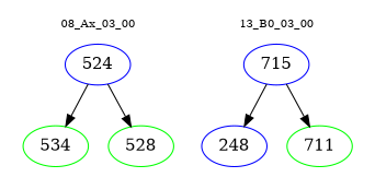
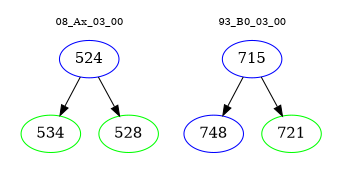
  digraph {
    node [color=blue]
    edge [color=black]
    n1 [label=524]
    n2 [color=green label=534]
    n3 [color=green label=528]
    n4 [label=715]
-   n5 [label=248]
-   n6 [color=green label=711]
+   n5 [label=748]
+   n6 [color=green label=721]
    subgraph cluster_1 {
      color=white
      fontsize=10
      label="08_Ax_03_00"
      n1
      n2
      n3
    }
    subgraph cluster_2 {
      color=white
      fontsize=10
-     label="13_B0_03_00"
+     label="93_B0_03_00"
      n4
      n5
      n6
    }
    n1 -> n2
    n1 -> n3
    n4 -> n5
    n4 -> n6
  }
